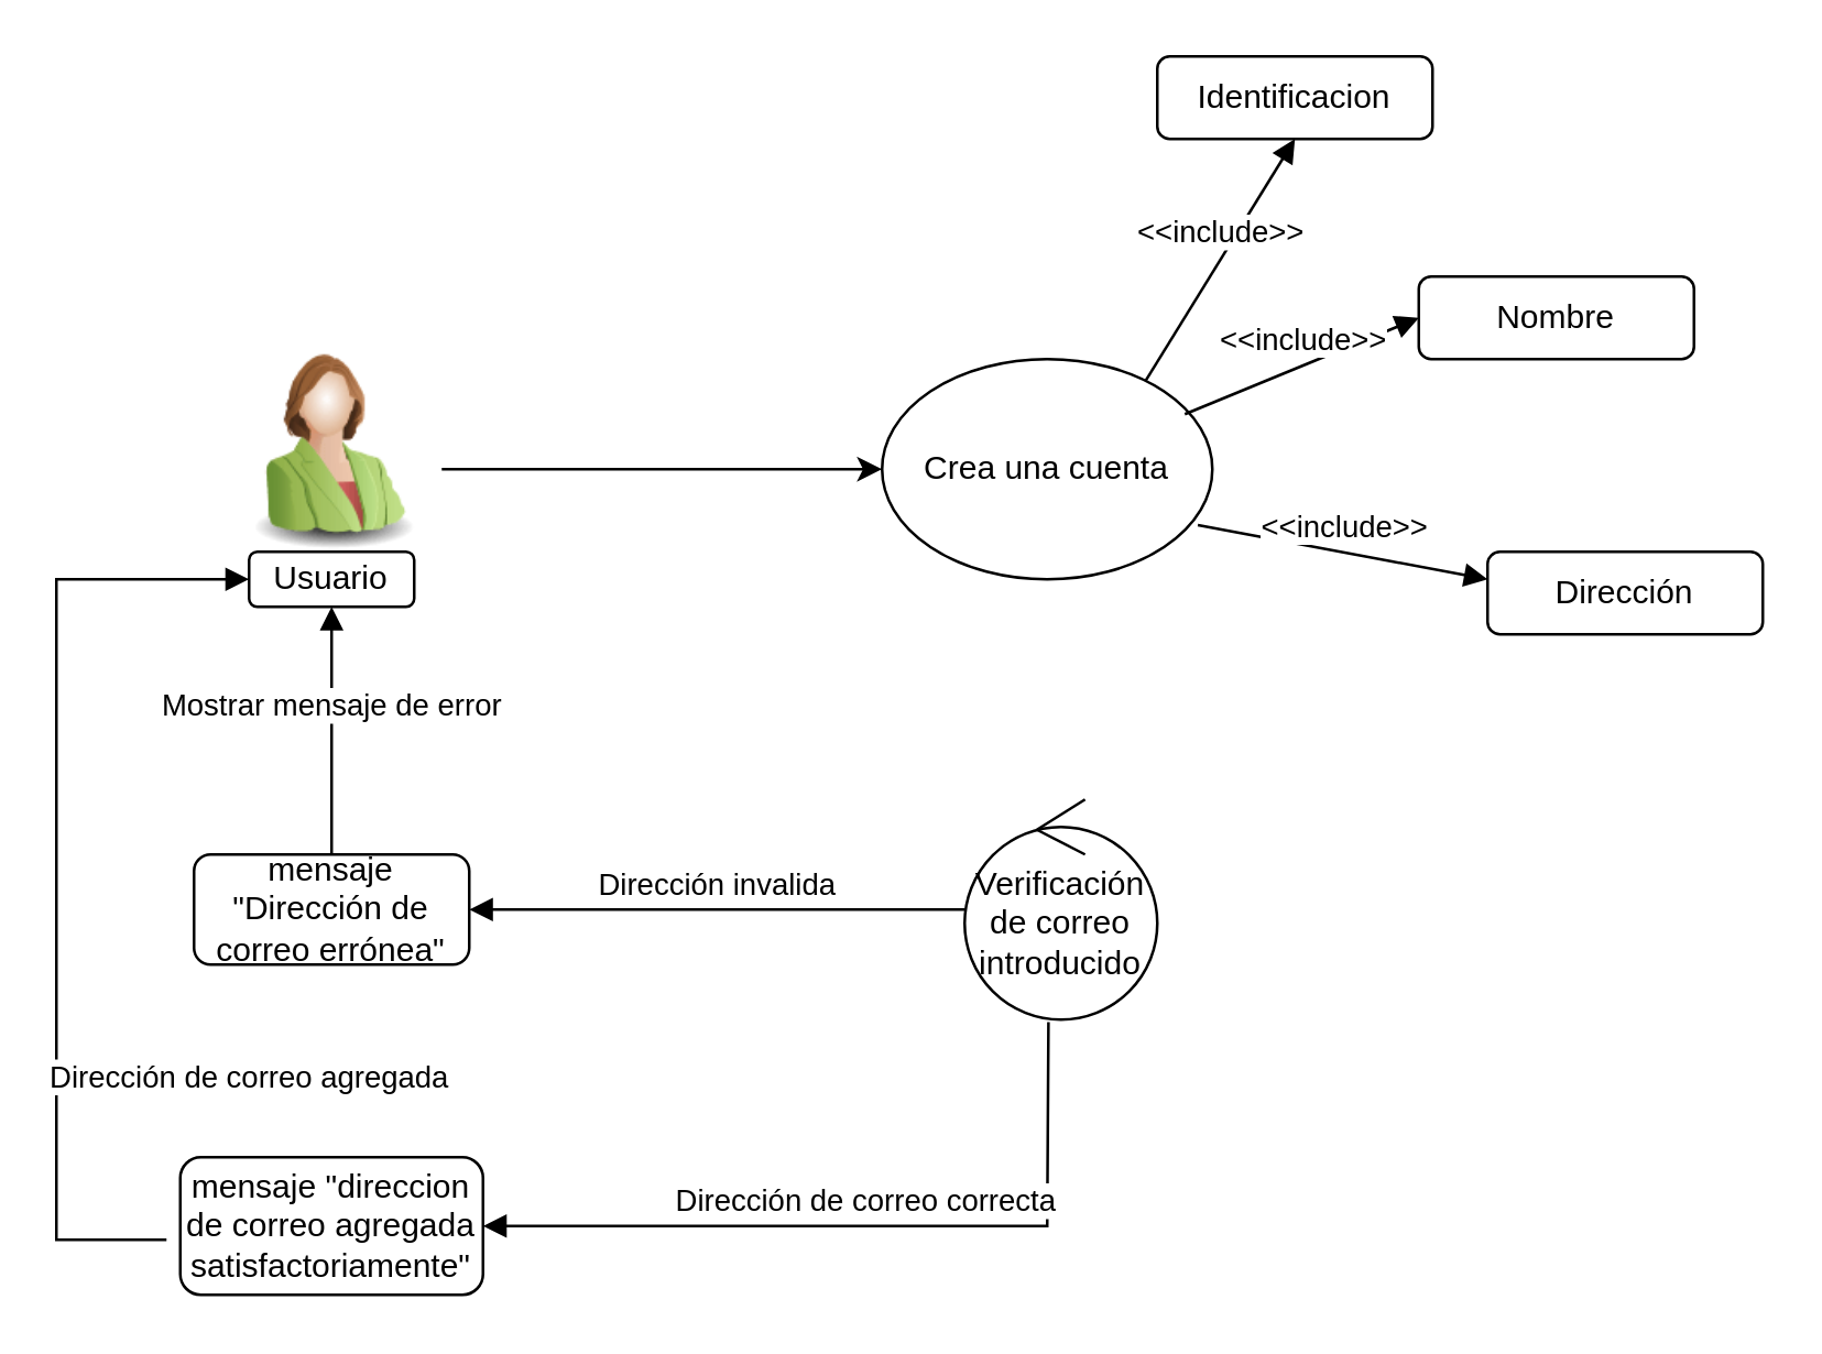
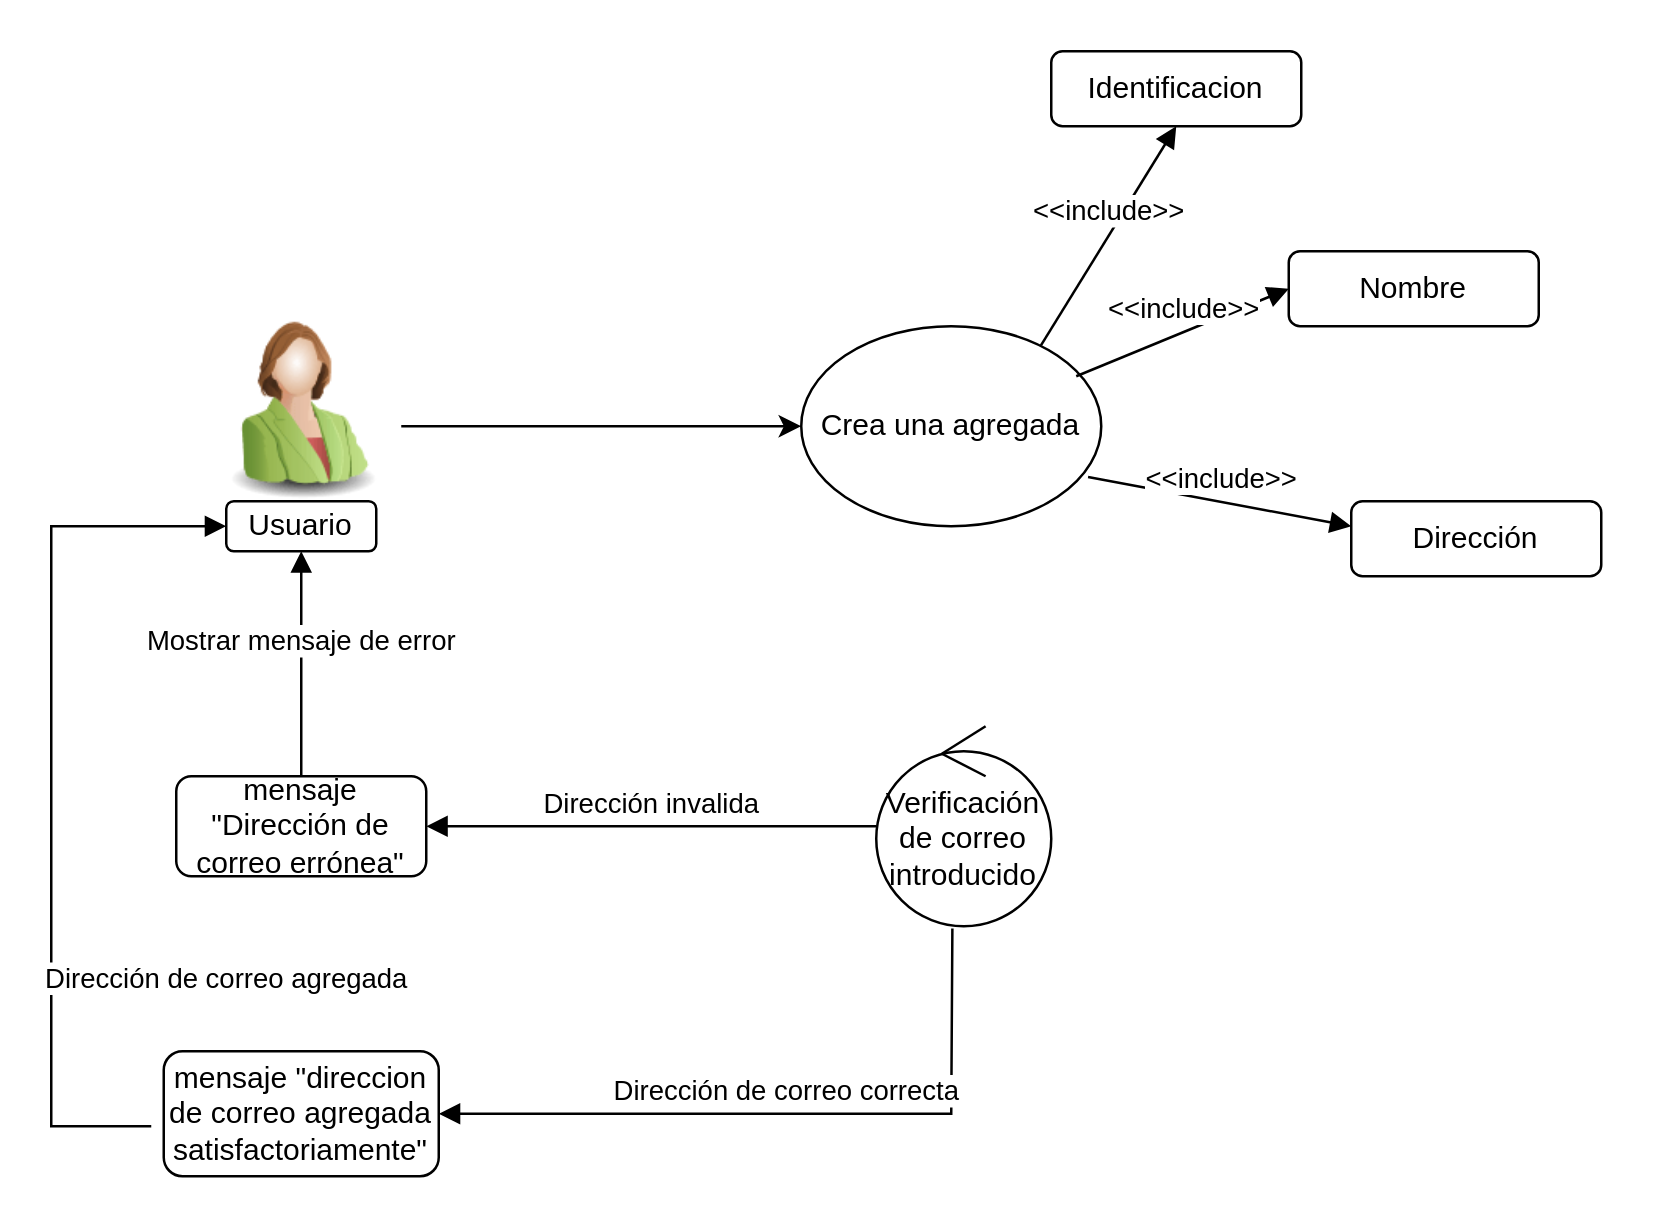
  <mxCell id="0" />
  <mxCell id="1" parent="0" />
  <mxCell id="2" value="" style="image;html=1;image=img/lib/clip_art/people/Suit_Woman_Green_128x128.png" vertex="1" parent="1"><mxGeometry x="80" y="120" width="80" height="80" as="geometry" /></mxCell>
  <mxCell id="3" value="Usuario" style="rounded=1;whiteSpace=wrap;html=1;" vertex="1" parent="1"><mxGeometry x="90" y="200" width="60" height="20" as="geometry" /></mxCell>
- <mxCell id="4" value="Crea una cuenta" style="ellipse;whiteSpace=wrap;html=1;" vertex="1" parent="1"><mxGeometry x="320" y="130" width="120" height="80" as="geometry" /></mxCell>
+ <mxCell id="4" value="Crea una agregada" style="ellipse;whiteSpace=wrap;html=1;" vertex="1" parent="1"><mxGeometry x="320" y="130" width="120" height="80" as="geometry" /></mxCell>
  <mxCell id="5" value="" style="endArrow=classic;html=1;rounded=0;entryX=0;entryY=0.5;entryDx=0;entryDy=0;" edge="1" parent="1" target="4"><mxGeometry width="50" height="50" relative="1" as="geometry"><mxPoint x="160" y="170" as="sourcePoint" /><mxPoint x="210" y="120" as="targetPoint" /></mxGeometry></mxCell>
  <mxCell id="6" value="&amp;lt;&amp;lt;include&amp;gt;&amp;gt;" style="html=1;verticalAlign=bottom;endArrow=block;curved=0;rounded=0;exitX=0.799;exitY=0.096;exitDx=0;exitDy=0;exitPerimeter=0;" edge="1" parent="1" source="4"><mxGeometry width="80" relative="1" as="geometry"><mxPoint x="430" y="140" as="sourcePoint" /><mxPoint x="470" y="50" as="targetPoint" /></mxGeometry></mxCell>
  <mxCell id="7" value="Identificacion" style="rounded=1;whiteSpace=wrap;html=1;" vertex="1" parent="1"><mxGeometry x="420" y="20" width="100" height="30" as="geometry" /></mxCell>
  <mxCell id="8" value="Nombre" style="rounded=1;whiteSpace=wrap;html=1;" vertex="1" parent="1"><mxGeometry x="515" y="100" width="100" height="30" as="geometry" /></mxCell>
  <mxCell id="9" value="&amp;lt;&amp;lt;include&amp;gt;&amp;gt;" style="html=1;verticalAlign=bottom;endArrow=block;curved=0;rounded=0;entryX=0;entryY=0.5;entryDx=0;entryDy=0;" edge="1" parent="1" target="8"><mxGeometry width="80" relative="1" as="geometry"><mxPoint x="430" y="150" as="sourcePoint" /><mxPoint x="510" y="150" as="targetPoint" /></mxGeometry></mxCell>
  <mxCell id="10" value="&amp;lt;&amp;lt;include&amp;gt;&amp;gt;" style="html=1;verticalAlign=bottom;endArrow=block;curved=0;rounded=0;exitX=0.956;exitY=0.754;exitDx=0;exitDy=0;exitPerimeter=0;" edge="1" parent="1" source="4"><mxGeometry width="80" relative="1" as="geometry"><mxPoint x="430" y="200" as="sourcePoint" /><mxPoint x="540" y="210" as="targetPoint" /></mxGeometry></mxCell>
  <mxCell id="11" value="Dirección" style="rounded=1;whiteSpace=wrap;html=1;" vertex="1" parent="1"><mxGeometry x="540" y="200" width="100" height="30" as="geometry" /></mxCell>
  <mxCell id="12" value="Verificación de correo introducido" style="ellipse;shape=umlControl;whiteSpace=wrap;html=1;" vertex="1" parent="1"><mxGeometry x="350" y="290" width="70" height="80" as="geometry" /></mxCell>
  <mxCell id="13" value="Dirección invalida" style="html=1;verticalAlign=bottom;endArrow=block;curved=0;rounded=0;exitX=0;exitY=0.5;exitDx=0;exitDy=0;exitPerimeter=0;" edge="1" parent="1" source="12" target="14"><mxGeometry width="80" relative="1" as="geometry"><mxPoint x="350" y="400" as="sourcePoint" /><mxPoint x="260" y="330" as="targetPoint" /></mxGeometry></mxCell>
  <mxCell id="14" value="mensaje &quot;Dirección de correo errónea&quot;" style="rounded=1;whiteSpace=wrap;html=1;" vertex="1" parent="1"><mxGeometry x="70" y="310" width="100" height="40" as="geometry" /></mxCell>
  <mxCell id="15" value="Mostrar mensaje de error" style="html=1;verticalAlign=bottom;endArrow=block;curved=0;rounded=0;exitX=0.5;exitY=0;exitDx=0;exitDy=0;entryX=0.5;entryY=1;entryDx=0;entryDy=0;" edge="1" parent="1" source="14" target="3"><mxGeometry width="80" relative="1" as="geometry"><mxPoint x="380" y="450" as="sourcePoint" /><mxPoint x="170" y="340" as="targetPoint" /><Array as="points"><mxPoint x="120" y="250" /></Array></mxGeometry></mxCell>
  <mxCell id="16" value="Dirección de correo correcta" style="html=1;verticalAlign=bottom;endArrow=block;curved=0;rounded=0;exitX=0.435;exitY=1.011;exitDx=0;exitDy=0;exitPerimeter=0;entryX=1;entryY=0.5;entryDx=0;entryDy=0;" edge="1" parent="1" source="12" target="17"><mxGeometry x="0.0" width="80" relative="1" as="geometry"><mxPoint x="380" y="380" as="sourcePoint" /><mxPoint x="380" y="460" as="targetPoint" /><Array as="points"><mxPoint x="380" y="445" /></Array><mxPoint as="offset" /></mxGeometry></mxCell>
  <mxCell id="17" value="mensaje &quot;direccion de correo agregada satisfactoriamente&quot;" style="rounded=1;whiteSpace=wrap;html=1;" vertex="1" parent="1"><mxGeometry x="65" y="420" width="110" height="50" as="geometry" /></mxCell>
  <mxCell id="18" value="Dirección de correo agregada" style="html=1;verticalAlign=bottom;endArrow=block;curved=0;rounded=0;" edge="1" parent="1"><mxGeometry x="-1" y="-58" width="80" relative="1" as="geometry"><mxPoint x="60" y="450" as="sourcePoint" /><mxPoint x="90" y="210" as="targetPoint" /><Array as="points"><mxPoint x="20" y="450" /><mxPoint x="20" y="210" /></Array><mxPoint x="30" y="8" as="offset" /></mxGeometry></mxCell>
